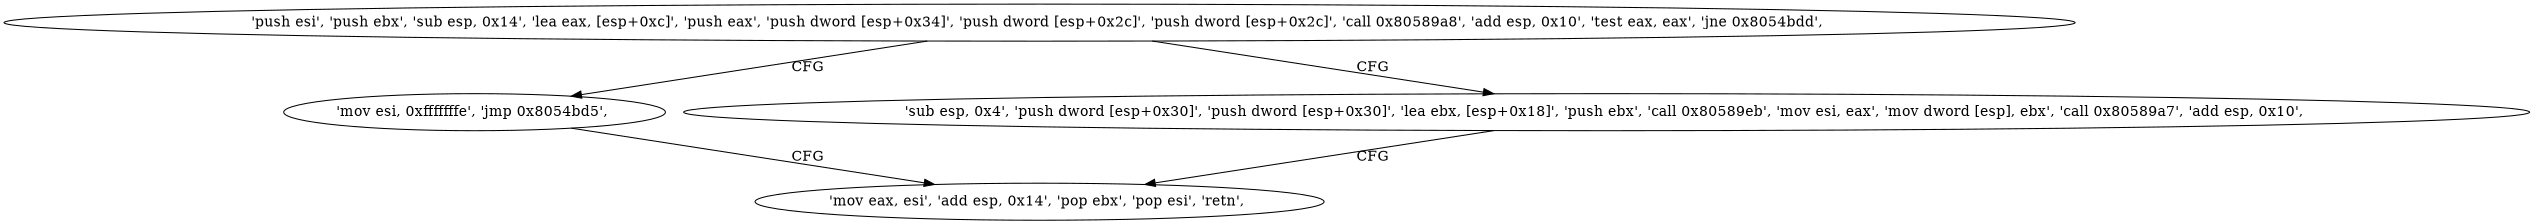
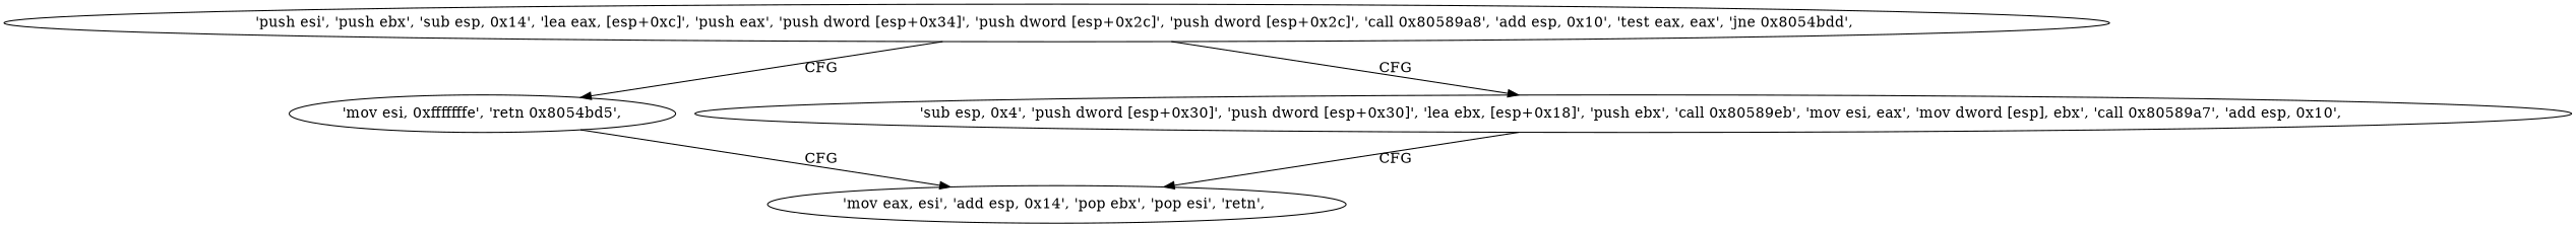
  digraph {
    n1 [label="'push esi', 'push ebx', 'sub esp, 0x14', 'lea eax, [esp+0xc]', 'push eax', 'push dword [esp+0x34]', 'push dword [esp+0x2c]', 'push dword [esp+0x2c]', 'call 0x80589a8', 'add esp, 0x10', 'test eax, eax', 'jne 0x8054bdd', "]
-   n2 [label="'mov esi, 0xfffffffe', 'jmp 0x8054bd5', "]
+   n2 [label="'mov esi, 0xfffffffe', 'retn 0x8054bd5',"]
    n3 [label="'sub esp, 0x4', 'push dword [esp+0x30]', 'push dword [esp+0x30]', 'lea ebx, [esp+0x18]', 'push ebx', 'call 0x80589eb', 'mov esi, eax', 'mov dword [esp], ebx', 'call 0x80589a7', 'add esp, 0x10', "]
    n4 [label="'mov eax, esi', 'add esp, 0x14', 'pop ebx', 'pop esi', 'retn', "]
    n1 -> n2 [label=CFG]
    n1 -> n3 [label=CFG]
    n2 -> n4 [label=CFG]
    n3 -> n4 [label=CFG]
  }
